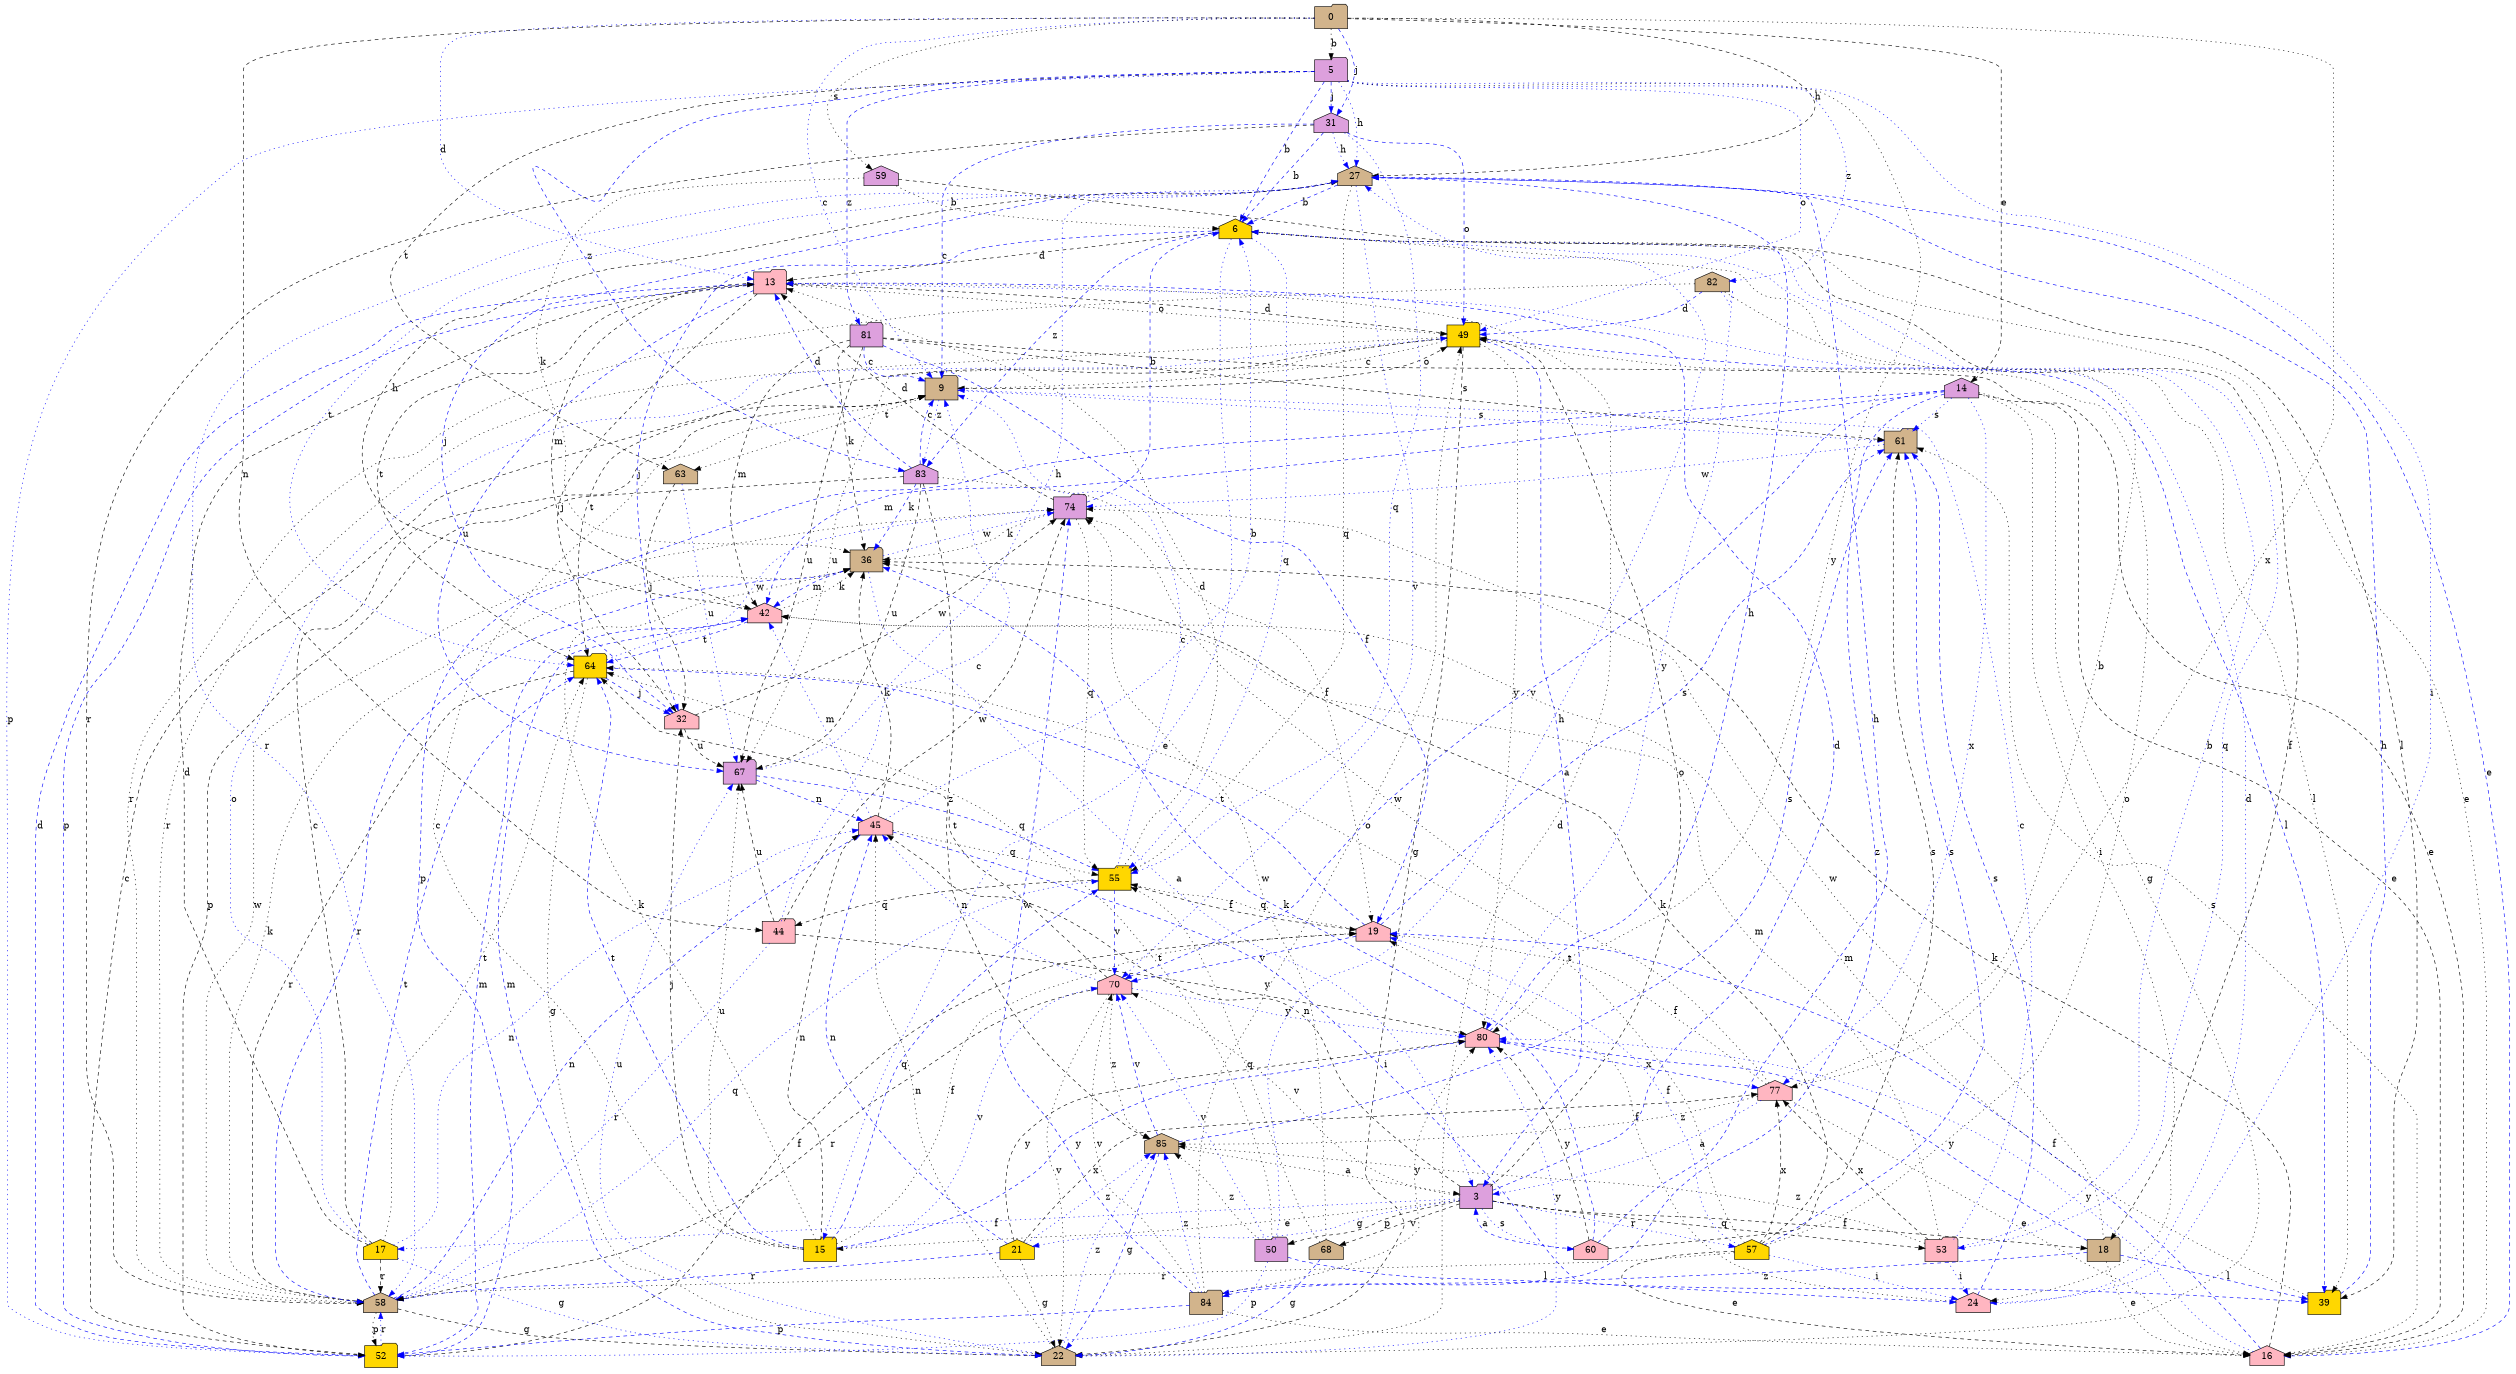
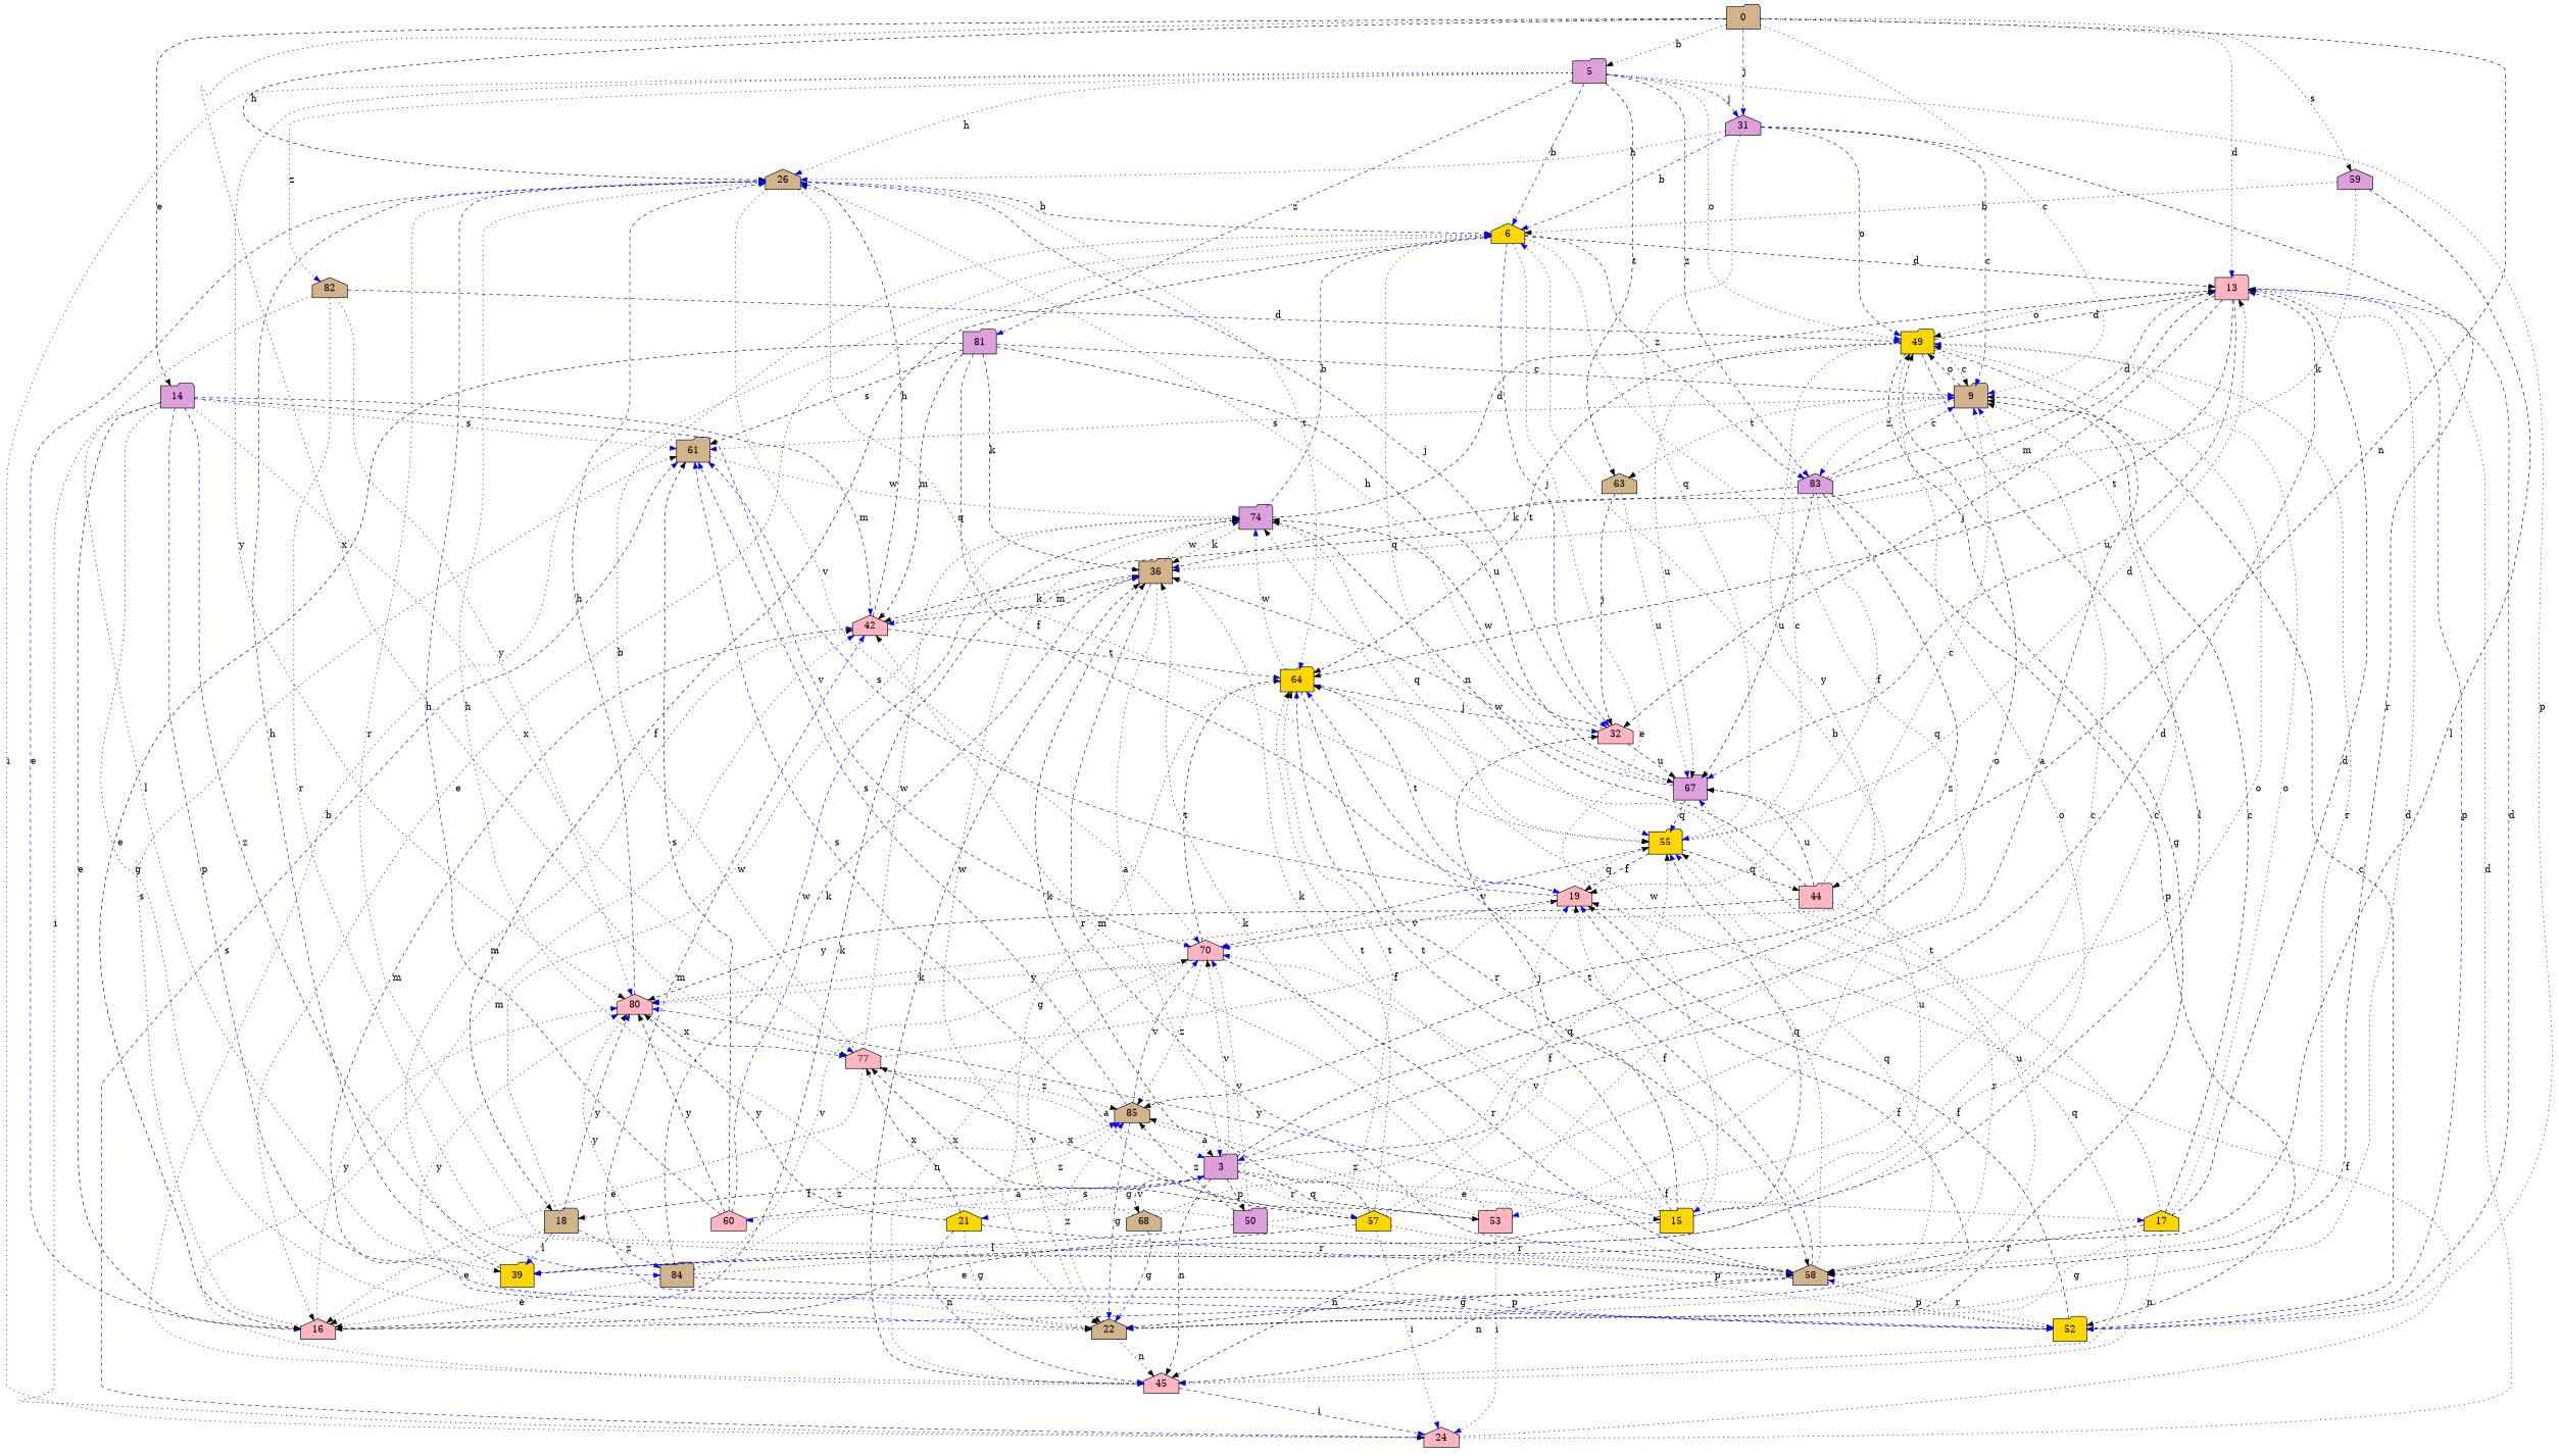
  strict digraph {
    node [fillcolor=tan shape=house style=filled]
    edge [color=blue style=dashed]
    0 [shape=folder]
    5 [fillcolor=plum shape=folder]
    9 [shape=folder]
    13 [fillcolor=lightpink shape=folder]
-   14 [fillcolor=plum]
-   26 [label=27]
+   14 [fillcolor=plum shape=folder]
+   26
    31 [fillcolor=plum]
    44 [fillcolor=lightpink shape=folder]
    59 [fillcolor=plum]
    77 [fillcolor=lightpink]
    49 [fillcolor=gold shape=folder]
    6 [fillcolor=gold]
    n13 [fillcolor=lightpink label=24]
    52 [fillcolor=gold shape=folder]
    63
    80 [fillcolor=lightpink]
    81 [fillcolor=plum shape=folder]
    82
    83 [fillcolor=plum]
    61 [shape=folder]
    32 [fillcolor=lightpink]
    42 [fillcolor=lightpink]
    64 [fillcolor=gold shape=folder]
    67 [fillcolor=plum shape=folder]
    70 [fillcolor=lightpink]
    16 [fillcolor=lightpink]
    22
    84 [shape=folder]
    55 [fillcolor=gold shape=folder]
    58
    74 [fillcolor=plum shape=folder]
    36 [shape=folder]
    39 [fillcolor=gold shape=folder]
    3 [fillcolor=plum shape=folder]
    19 [fillcolor=lightpink]
    85
    15 [fillcolor=gold shape=folder]
    17 [fillcolor=gold]
    18 [shape=folder]
    21 [fillcolor=gold]
    45 [fillcolor=lightpink]
    50 [fillcolor=plum shape=folder]
    53 [fillcolor=lightpink shape=folder]
    57 [fillcolor=gold]
    60 [fillcolor=lightpink]
    68
    0 -> 5 [color=black label=b style=dotted]
    0 -> 9 [label=c style=dotted]
    0 -> 13 [label=d style=dotted]
    0 -> 14 [color=black label=e]
    0 -> 26 [color=black label=h]
    0 -> 31 [label=j]
    0 -> 44 [color=black label=n]
    0 -> 59 [color=black label=s style=dotted]
    0 -> 77 [color=black label=x style=dotted]
    5 -> 26 [label=h style=dotted]
    5 -> 31 [label=j]
    5 -> 49 [label=o style=dotted]
    5 -> 6 [label=b]
    5 -> n13 [label=i style=dotted]
    5 -> 52 [label=p style=dotted]
    5 -> 63 [color=black label=t]
    5 -> 80 [color=black label=y style=dotted]
    5 -> 81 [label=z]
    5 -> 82 [label=z style=dotted]
    5 -> 83 [label=z]
    9 -> 49 [color=black label=o]
    9 -> 63 [color=black label=t style=dotted]
    9 -> 83 [label=z style=dotted]
    9 -> 61 [label=s style=dotted]
    13 -> 49 [color=black label=o style=dotted]
    13 -> 52 [label=p]
    13 -> 32 [color=black label=j]
    13 -> 42 [color=black label=m]
    13 -> 64 [color=black label=t]
    13 -> 67 [label=u]
    14 -> 77 [label=x style=dotted]
    14 -> n13 [color=black label=i style=dotted]
    14 -> 52 [label=p]
    14 -> 61 [label=s style=dotted]
    14 -> 42 [label=m]
    14 -> 70 [label=v]
    14 -> 16 [color=black label=e]
    14 -> 22 [color=black label=g style=dotted]
    14 -> 84 [label=z]
    26 -> 6 [label=b]
    26 -> 32 [label=j]
    26 -> 64 [label=t style=dotted]
    26 -> 70 [label=v style=dotted]
    26 -> 16 [label=e]
    26 -> 55 [color=black label=q style=dotted]
    26 -> 58 [label=r style=dotted]
    31 -> 9 [label=c]
    31 -> 26 [label=h style=dotted]
    31 -> 49 [label=o]
    31 -> 6 [label=b]
    31 -> 55 [label=q style=dotted]
    31 -> 58 [color=black label=r]
    44 -> 9 [label=c style=dotted]
    44 -> 80 [color=black label=y]
    44 -> 67 [color=black label=u]
    44 -> 58 [label=r style=dotted]
    44 -> 74 [color=black label=w]
    59 -> 6 [color=black label=b style=dotted]
    59 -> 36 [color=black label=k style=dotted]
    59 -> 39 [color=black label=l]
    77 -> 6 [color=black label=b style=dotted]
    77 -> 16 [color=black label=e style=dotted]
    77 -> 74 [color=black label=w style=dotted]
    77 -> 3 [label=a style=dotted]
    77 -> 19 [color=black label=f style=dotted]
    77 -> 85 [color=black label=z style=dotted]
    49 -> 9 [color=black label=c style=dotted]
    49 -> 13 [color=black label=d]
    49 -> 80 [color=black label=y style=dotted]
    49 -> 64 [color=black label=t]
    49 -> 67 [color=black label=u style=dotted]
    49 -> 22 [color=black label=g]
    49 -> 58 [color=black label=r style=dotted]
    49 -> 39 [label=l]
    49 -> 3 [label=a]
    6 -> 13 [color=black label=d]
    6 -> 83 [label=z]
    6 -> 32 [label=j]
    6 -> 16 [color=black label=e style=dotted]
    6 -> 55 [label=q style=dotted]
    6 -> 15 [label=e style=dotted]
    6 -> 18 [color=black label=f]
    6 -> 53 [label=q style=dotted]
    n13 -> 13 [label=d style=dotted]
    n13 -> 61 [label=s]
    n13 -> 19 [color=black label=f style=dotted]
    52 -> 9 [color=black label=c]
    52 -> 13 [label=d]
    52 -> 42 [label=m]
    52 -> 58 [label=r style=dotted]
    52 -> 19 [color=black label=f]
    63 -> 32 [color=black label=j]
    63 -> 67 [label=u style=dotted]
    80 -> 26 [label=h]
    80 -> 77 [label=x]
    81 -> 9 [label=c]
    81 -> 61 [color=black label=s]
    81 -> 42 [color=black label=m]
    81 -> 67 [color=black label=u]
    81 -> 16 [color=black label=e]
    81 -> 36 [color=black label=k]
    81 -> 19 [label=f]
    82 -> 49 [label=d]
    82 -> 80 [label=y style=dotted]
    82 -> 58 [color=black label=r style=dotted]
    82 -> 39 [color=black label=l style=dotted]
    83 -> 9 [label=c]
    83 -> 13 [label=d]
    83 -> 52 [color=black label=p]
    83 -> 67 [color=black label=u]
    83 -> 36 [label=k]
    83 -> 19 [color=black label=f style=dotted]
    83 -> 85 [color=black label=z]
    61 -> 74 [label=w style=dotted]
    32 -> 67 [color=black label=u]
    32 -> 74 [color=black label=w]
    42 -> 26 [color=black label=h]
    42 -> 64 [label=t]
    42 -> 36 [color=black label=k style=dotted]
    64 -> 32 [label=j]
    64 -> 22 [color=black label=g style=dotted]
    64 -> 58 [color=black label=r]
    64 -> 74 [label=w style=dotted]
    67 -> 26 [label=h style=dotted]
    67 -> 55 [label=q]
-   67 -> 45 [label=n]
+   67 -> 36 [label=n]
    70 -> 80 [label=y style=dotted]
    70 -> 64 [color=black label=t]
    70 -> 22 [color=black label=v style=dotted]
    70 -> 58 [color=black label=r]
    70 -> 85 [color=black label=z style=dotted]
    70 -> 45 [label=n style=dotted]
    16 -> 80 [label=y style=dotted]
    16 -> 61 [color=black label=s style=dotted]
    16 -> 36 [color=black label=k]
    16 -> 19 [label=f]
    22 -> 13 [color=black label=d style=dotted]
    22 -> 80 [label=y style=dotted]
    22 -> 42 [label=m]
    22 -> 67 [label=u style=dotted]
    22 -> 85 [label=z style=dotted]
    22 -> 45 [color=black label=n style=dotted]
    84 -> 49 [color=black label=o style=dotted]
    84 -> 52 [label=p]
    84 -> 80 [color=black label=y style=dotted]
    84 -> 70 [color=black label=v style=dotted]
    84 -> 16 [color=black label=e style=dotted]
    84 -> 74 [label=w]
    84 -> 85 [label=z style=dotted]
    55 -> 9 [label=c style=dotted]
    55 -> 13 [color=black label=d style=dotted]
    55 -> 44 [color=black label=q]
    55 -> 70 [label=v]
    55 -> 19 [color=black label=f]
    58 -> 52 [color=black label=p style=dotted]
    58 -> 64 [label=t]
    58 -> 22 [color=black label=g]
    58 -> 55 [label=q style=dotted]
    58 -> 74 [color=black label=w style=dotted]
    58 -> 36 [color=black label=k style=dotted]
    58 -> 45 [label=n]
    74 -> 13 [color=black label=d]
    74 -> 6 [label=b]
    74 -> 55 [color=black label=q style=dotted]
    74 -> 36 [color=black label=k style=dotted]
    36 -> 42 [label=m]
    36 -> 58 [label=r]
    36 -> 74 [label=w style=dotted]
    36 -> 3 [label=a style=dotted]
    39 -> 26 [label=h]
    39 -> 42 [color=black label=m style=dotted]
    3 -> 13 [label=d]
    3 -> 49 [color=black label=o]
    3 -> 70 [color=black label=v style=dotted]
    3 -> 15 [color=black label=e style=dotted]
    3 -> 17 [label=f style=dotted]
    3 -> 18 [color=black label=f]
    3 -> 21 [label=g style=dotted]
    3 -> 45 [color=black label=n]
    3 -> 50 [color=black label=p]
    3 -> 53 [color=black label=q]
    3 -> 57 [label=r style=dotted]
    3 -> 60 [label=s style=dotted]
    3 -> 68 [color=black label=v]
    19 -> 61 [label=s]
    19 -> 64 [label=t]
    19 -> 70 [label=v]
    19 -> 55 [color=black label=q style=dotted]
    85 -> 61 [label=s]
    85 -> 70 [label=v]
    85 -> 22 [label=g]
    85 -> 3 [color=black label=a style=dotted]
    15 -> 9 [color=black label=c style=dotted]
    15 -> 80 [label=y]
    15 -> 32 [color=black label=j]
    15 -> 64 [label=t]
    15 -> 67 [color=black label=u style=dotted]
    15 -> 70 [label=v style=dotted]
    15 -> 55 [label=q]
    15 -> 36 [color=black label=k style=dotted]
    15 -> 19 [color=black label=f style=dotted]
    15 -> 45 [color=black label=n]
    17 -> 9 [color=black label=c]
    17 -> 13 [color=black label=d]
    17 -> 49 [label=o style=dotted]
    17 -> 64 [color=black label=t style=dotted]
    17 -> 22 [label=g style=dotted]
    17 -> 58 [color=black label=r]
    17 -> 45 [label=n style=dotted]
    18 -> 80 [label=y]
    18 -> 16 [color=black label=e style=dotted]
    18 -> 84 [label=z]
    18 -> 74 [color=black label=w style=dotted]
    18 -> 39 [label=l]
    21 -> 77 [color=black label=x]
    21 -> 80 [color=black label=y]
    21 -> 22 [color=black label=g style=dotted]
    21 -> 58 [label=r]
    21 -> 85 [label=z style=dotted]
    21 -> 45 [label=n]
    45 -> 6 [label=b style=dotted]
    45 -> n13 [label=i]
    45 -> 42 [label=m style=dotted]
    45 -> 55 [color=black label=q style=dotted]
    45 -> 36 [color=black label=k]
    50 -> 26 [label=h style=dotted]
    50 -> 52 [label=p style=dotted]
    50 -> 64 [color=black label=t style=dotted]
    50 -> 70 [label=v style=dotted]
    50 -> 39 [label=l]
-   50 -> 85 [color=black label=z style=dotted]
+   50 -> 85 [color=black label=z]
    53 -> 9 [label=c style=dotted]
    53 -> 77 [color=black label=x]
    53 -> 6 [label=b style=dotted]
    53 -> n13 [label=i style=dotted]
    53 -> 42 [color=black label=m style=dotted]
    53 -> 85 [color=black label=z style=dotted]
    57 -> 77 [color=black label=x]
    57 -> 49 [color=black label=o style=dotted]
    57 -> n13 [label=i style=dotted]
    57 -> 61 [label=s]
    57 -> 64 [color=black label=t style=dotted]
    57 -> 16 [color=black label=e]
    57 -> 58 [color=black label=r style=dotted]
    57 -> 36 [color=black label=k]
    57 -> 19 [label=f style=dotted]
    60 -> 26 [label=h]
    60 -> 80 [color=black label=y]
    60 -> 61 [color=black label=s]
    60 -> 36 [label=k]
    60 -> 3 [label=a]
    68 -> 22 [label=g]
    68 -> 55 [color=black label=q style=dotted]
    68 -> 74 [color=black label=w style=dotted]
  }
